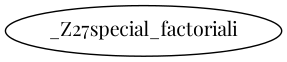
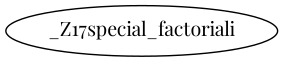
  digraph {
    fontname="Playfair Display"
-   n1 [label=_Z27special_factoriali fontname="Playfair Display"]
+   n1 [label=_Z17special_factoriali fontname="Playfair Display"]
  }
